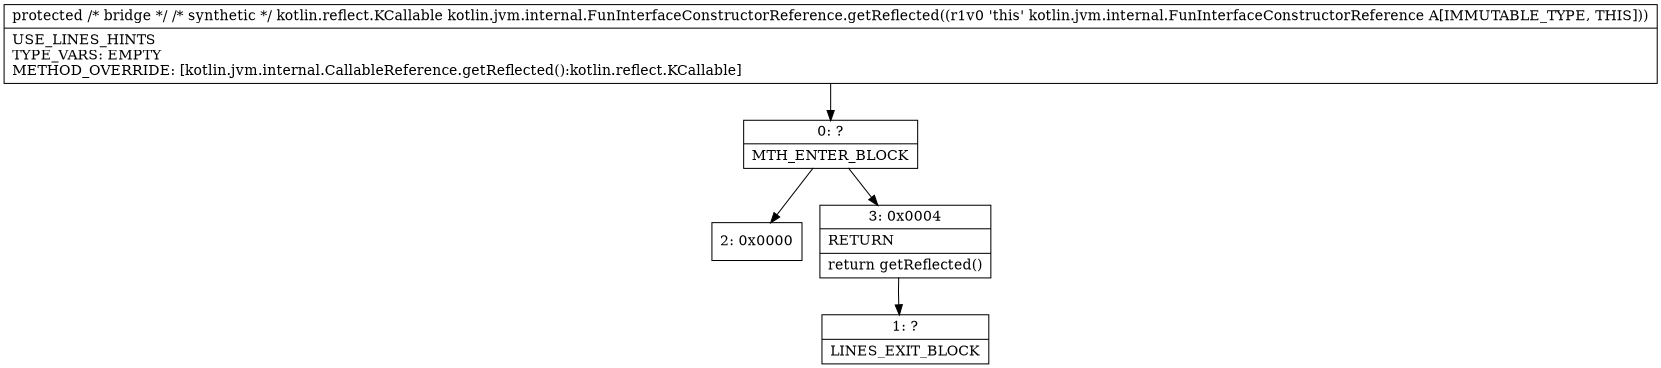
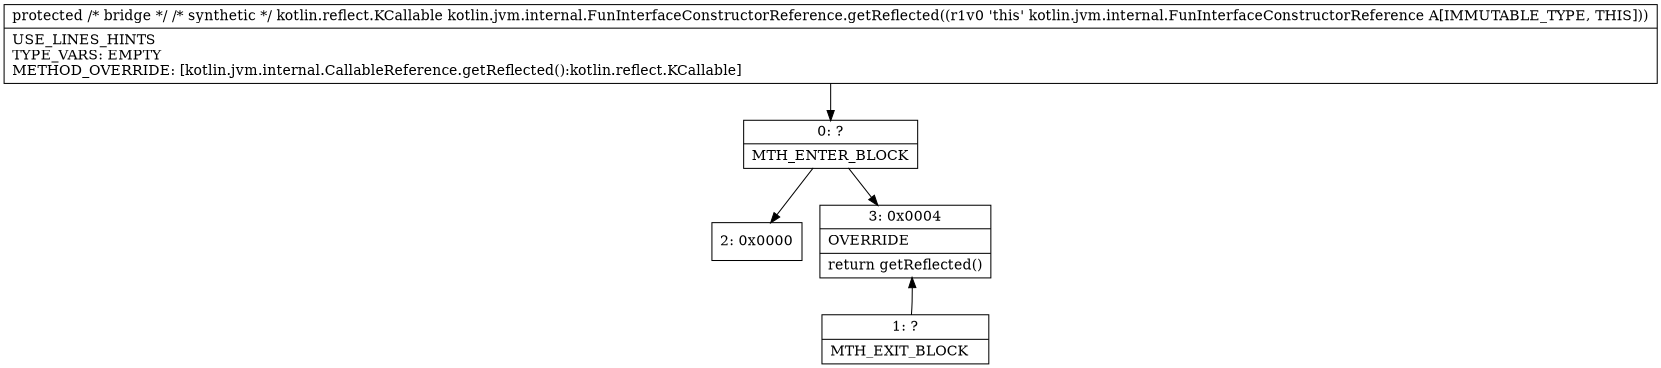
  digraph {
    node [shape=record]
    n1 [label="{0\:\ ?|MTH_ENTER_BLOCK\l}"]
    n2 [label="{2\:\ 0x0000}"]
-   n3 [label="{3\:\ 0x0004|RETURN\l|return getReflected()\l}"]
-   n4 [label="{1\:\ ?|LINES_EXIT_BLOCK\l}"]
+   n3 [label="{3\:\ 0x0004|OVERRIDE\l|return getReflected()\l}"]
+   n4 [label="{1\:\ ?|MTH_EXIT_BLOCK\l}"]
    n5 [label="{protected \/* bridge *\/ \/* synthetic *\/ kotlin.reflect.KCallable kotlin.jvm.internal.FunInterfaceConstructorReference.getReflected((r1v0 'this' kotlin.jvm.internal.FunInterfaceConstructorReference A[IMMUTABLE_TYPE, THIS]))  | USE_LINES_HINTS\lTYPE_VARS: EMPTY\lMETHOD_OVERRIDE: [kotlin.jvm.internal.CallableReference.getReflected():kotlin.reflect.KCallable]\l}"]
    n1 -> n2
    n1 -> n3
-   n3 -> n4
+   n4 -> n3
    n5 -> n1
  }
